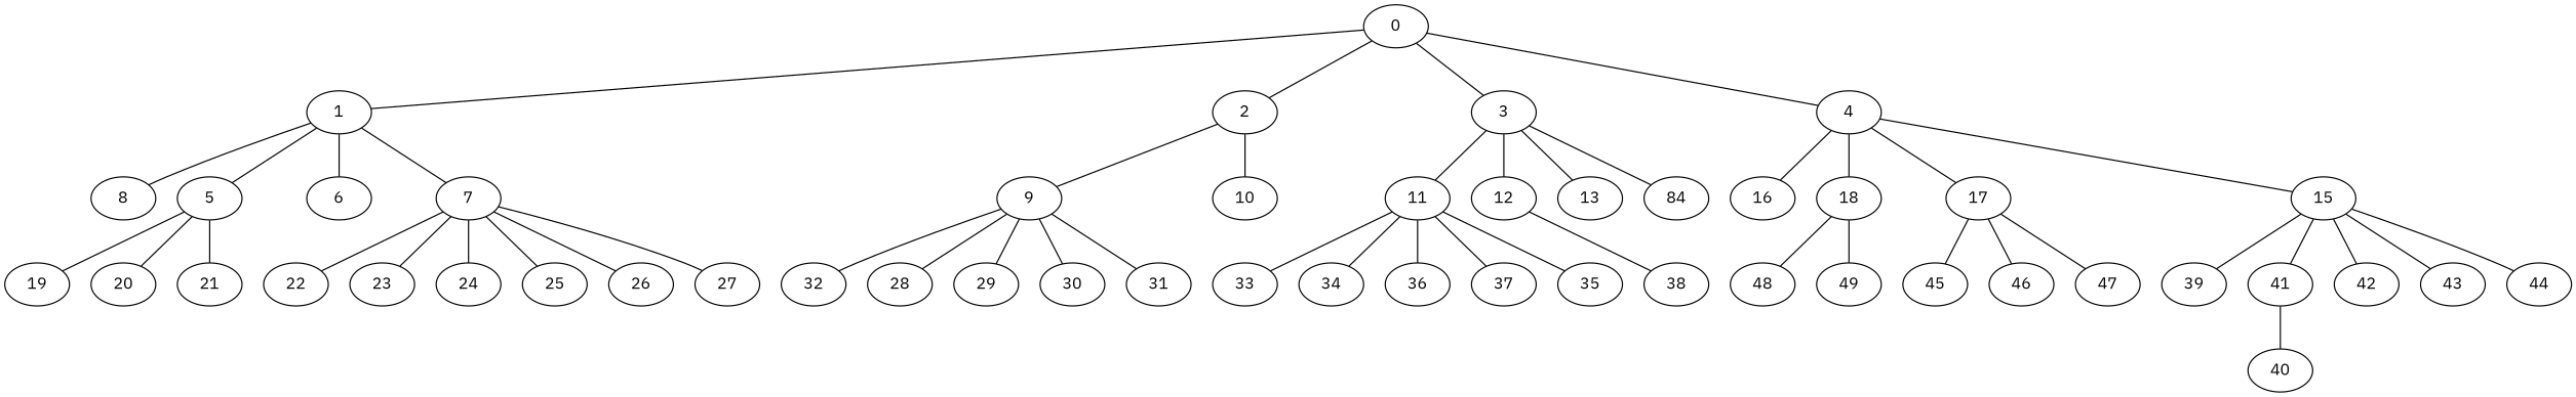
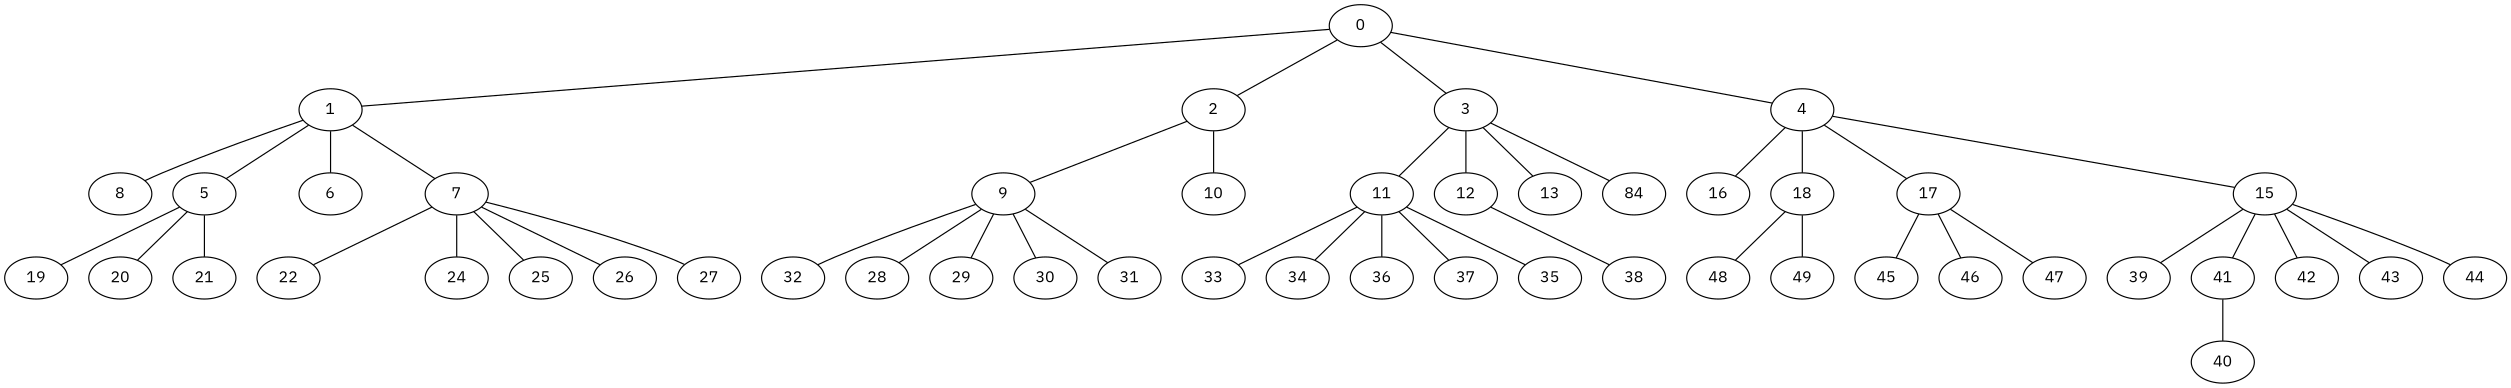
  graph {
    fontname="IBM Plex Sans"
    node [fontname="IBM Plex Sans"]
    edge [fontname="IBM Plex Sans"]
    0
    1
    2
    3
    4
    8
    5
    6
    7
    9
    10
    11
    12
    13
    n15 [label=84]
    16
    18
    17
    15
    19
    20
    21
    22
-   23
    24
    25
    26
    27
    32
    28
    29
    30
    31
    33
    34
    36
    37
    35
    38
    48
    49
    45
    46
    47
    39
    41
    42
    43
    44
    40
    0 -- 1
    0 -- 2
    0 -- 3
    0 -- 4
    1 -- 8
    1 -- 5
    1 -- 6
    1 -- 7
    2 -- 9
    2 -- 10
    3 -- 11
    3 -- 12
    3 -- 13
    3 -- n15
    4 -- 16
    4 -- 18
    4 -- 17
    4 -- 15
    5 -- 19
    5 -- 20
    5 -- 21
    7 -- 22
-   7 -- 23
    7 -- 24
    7 -- 25
    7 -- 26
    7 -- 27
    9 -- 32
    9 -- 28
    9 -- 29
    9 -- 30
    9 -- 31
    11 -- 33
    11 -- 34
    11 -- 36
    11 -- 37
    11 -- 35
    12 -- 38
    18 -- 48
    18 -- 49
    17 -- 45
    17 -- 46
    17 -- 47
    15 -- 39
    15 -- 41
    15 -- 42
    15 -- 43
    15 -- 44
    41 -- 40
  }
